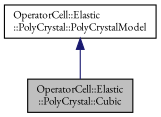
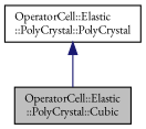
  digraph {
    fontname="EB Garamond"
    node [color=black fontname="EB Garamond" fontsize=10 shape=record style=filled]
    n1 [fillcolor=grey75 fontcolor=black height=0.2 label="OperatorCell::Elastic\l::PolyCrystal::Cubic" width=0.4]
-   n2 [fillcolor=white height=0.2 label="OperatorCell::Elastic\l::PolyCrystal::PolyCrystalModel" width=0.4]
+   n2 [fillcolor=white height=0.2 label="OperatorCell::Elastic\l::PolyCrystal::PolyCrystal" width=0.4]
    n2 -> n1 [color=midnightblue dir=back fontname="EB Garamond" fontsize=10 labelfontname=Helvetica labelfontsize=10 style=solid]
  }
